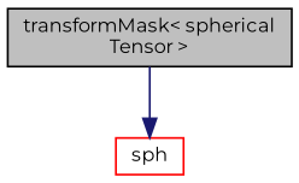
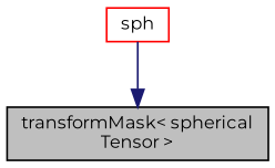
  digraph {
    rankdir=TB
    fontname=Montserrat
    node [fontname=Montserrat fontsize=10 shape=record]
    n1 [color=black fillcolor=grey75 fontcolor=black height=0.2 label="transformMask\< spherical\lTensor \>" style=filled width=0.4]
    n2 [color=red height=0.2 label=sph width=0.4]
-   n1 -> n2 [color=midnightblue fontname=Montserrat fontsize=10 labelfontname=FreeSans labelfontsize=10 style=solid]
+   n2 -> n1 [color=midnightblue fontname=Montserrat fontsize=10 labelfontname=FreeSans labelfontsize=10 style=solid]
  }
